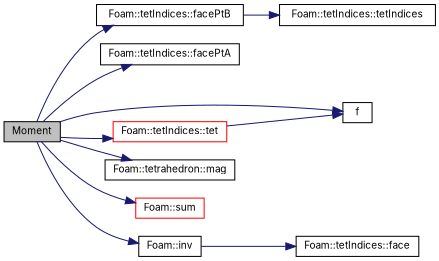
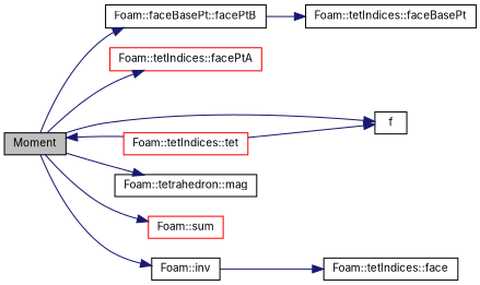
  digraph {
    fontname=Inter
    rankdir=LR
    node [color=black fontname=Inter fontsize=10 shape=record]
    edge [color=midnightblue fontname=Inter fontsize=10 labelfontname=Helvetica labelfontsize=10 style=solid]
    n1 [fillcolor=grey75 fontcolor=black height=0.2 label=Moment style=filled width=0.4]
    n2 [height=0.2 label=f width=0.4]
-   n3 [height=0.2 label="Foam::tetIndices::facePtA" width=0.4]
-   n4 [height=0.2 label="Foam::tetIndices::facePtB" width=0.4]
+   n3 [color=red height=0.2 label="Foam::tetIndices::facePtA" width=0.4]
+   n4 [height=0.2 label="Foam::faceBasePt::facePtB" width=0.4]
    n5 [height=0.2 label="Foam::inv" width=0.4]
    n6 [height=0.2 label="Foam::tetrahedron::mag" width=0.4]
    n7 [color=red height=0.2 label="Foam::sum" width=0.4]
    n8 [color=red height=0.2 label="Foam::tetIndices::tet" width=0.4]
    n9 [height=0.2 label="Foam::tetIndices::face" width=0.4]
-   n10 [height=0.2 label="Foam::tetIndices::tetIndices" width=0.4]
+   n10 [height=0.2 label="Foam::tetIndices::faceBasePt" width=0.4]
    n1 -> n2
    n1 -> n3
    n1 -> n4
    n1 -> n5
    n1 -> n6
    n1 -> n7
-   n1 -> n8
+   n8 -> n1
    n4 -> n10
    n5 -> n9
    n8 -> n2
  }
